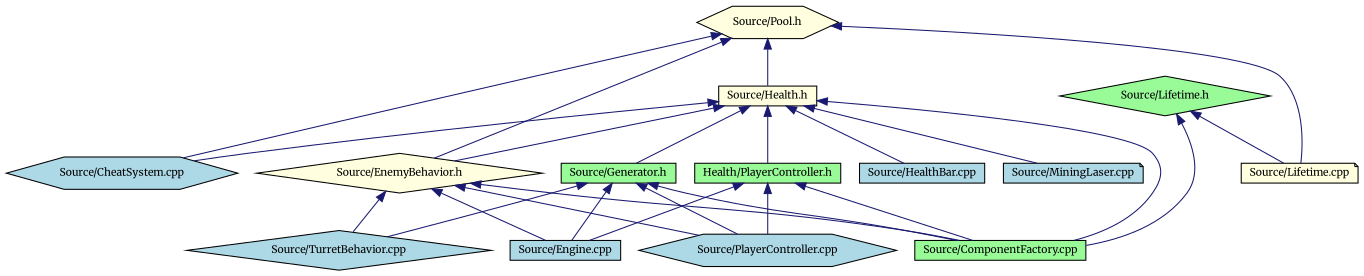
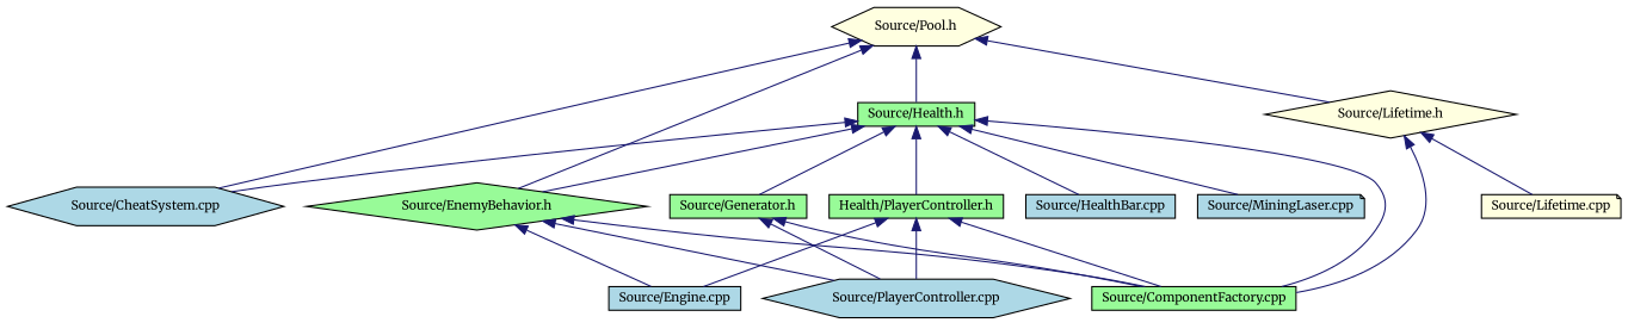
  digraph {
    fontname=Merriweather
    node [color=black fillcolor=lightblue fontname=Merriweather fontsize=10 shape=box style=filled]
    edge [color=midnightblue dir=back fontname=Merriweather fontsize=10 labelfontname=Helvetica labelfontsize=10 style=solid]
    n1 [fillcolor=lightyellow fontcolor=black height=0.2 label="Source/Pool.h" shape=hexagon width=0.4]
    n2 [height=0.2 label="Source/CheatSystem.cpp" shape=hexagon width=0.4]
-   n3 [fillcolor=lightyellow height=0.2 label="Source/EnemyBehavior.h" shape=diamond width=0.4]
-   n4 [fillcolor=lightyellow height=0.2 label="Source/Health.h" width=0.4]
-   n5 [fillcolor=palegreen height=0.2 label="Source/Lifetime.h" shape=diamond width=0.4]
+   n3 [fillcolor=palegreen height=0.2 label="Source/EnemyBehavior.h" shape=diamond width=0.4]
+   n4 [fillcolor=palegreen height=0.2 label="Source/Health.h" width=0.4]
+   n5 [fillcolor=lightyellow height=0.2 label="Source/Lifetime.h" shape=diamond width=0.4]
    n6 [fillcolor=palegreen height=0.2 label="Source/ComponentFactory.cpp" width=0.4]
    n7 [height=0.2 label="Source/Engine.cpp" width=0.4]
    n8 [height=0.2 label="Source/PlayerController.cpp" shape=hexagon width=0.4]
-   n9 [height=0.2 label="Source/TurretBehavior.cpp" shape=diamond width=0.4]
    n10 [fillcolor=palegreen height=0.2 label="Source/Generator.h" width=0.4]
    n11 [height=0.2 label="Source/HealthBar.cpp" width=0.4]
    n12 [height=0.2 label="Source/MiningLaser.cpp" shape=note width=0.4]
    n13 [fillcolor=palegreen height=0.2 label="Health/PlayerController.h" width=0.4]
    n14 [fillcolor=lightyellow height=0.2 label="Source/Lifetime.cpp" shape=note width=0.4]
    n1 -> n2
    n1 -> n3
    n1 -> n4
-   n1 -> n14
+   n1 -> n5
    n3 -> n6
    n3 -> n7
    n3 -> n8
-   n3 -> n9
    n4 -> n2
    n4 -> n3
    n4 -> n6
    n4 -> n10
    n4 -> n11
    n4 -> n12
    n4 -> n13
    n5 -> n6
    n5 -> n14
    n10 -> n6
-   n10 -> n7
    n10 -> n8
-   n10 -> n9
    n13 -> n6
    n13 -> n7
    n13 -> n8
  }
